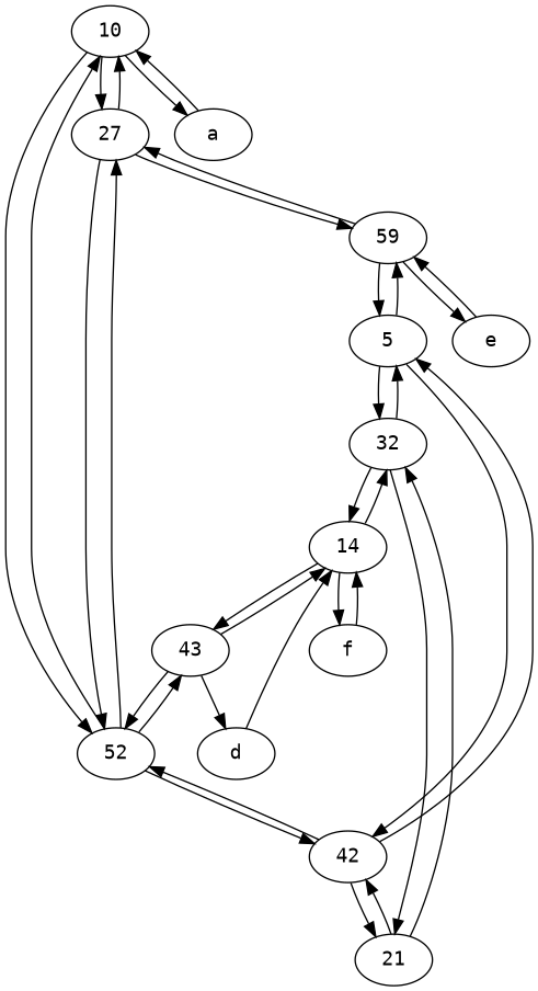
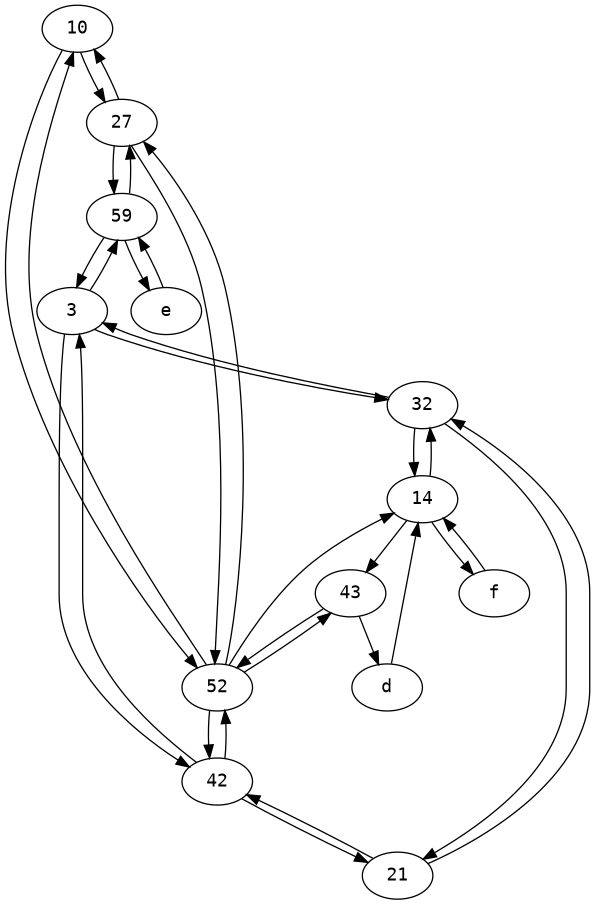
  digraph {
    fontname="DejaVu Sans Mono"
    node [fontname="DejaVu Sans Mono"]
    edge [fontname="DejaVu Sans Mono"]
    10
    27
-   a
    52
    n5 [label=59]
    42
    43
-   5
+   5 [label=3]
    21
    32
    14
    d
    f
    e
    10 -> 27
-   10 -> a
    10 -> 52
    27 -> 10
    27 -> 52
    27 -> n5
-   a -> 10
    52 -> 10
    52 -> 27
    52 -> 42
    52 -> 43
    n5 -> 27
    n5 -> 5
    n5 -> e
    42 -> 52
    42 -> 5
    42 -> 21
    43 -> 52
-   43 -> 14
+   52 -> 14
    43 -> d
    5 -> n5
    5 -> 42
    5 -> 32
    21 -> 42
    21 -> 32
    32 -> 5
    32 -> 21
    32 -> 14
    14 -> 43
    14 -> 32
    14 -> f
    d -> 14
    f -> 14
    e -> n5
  }
